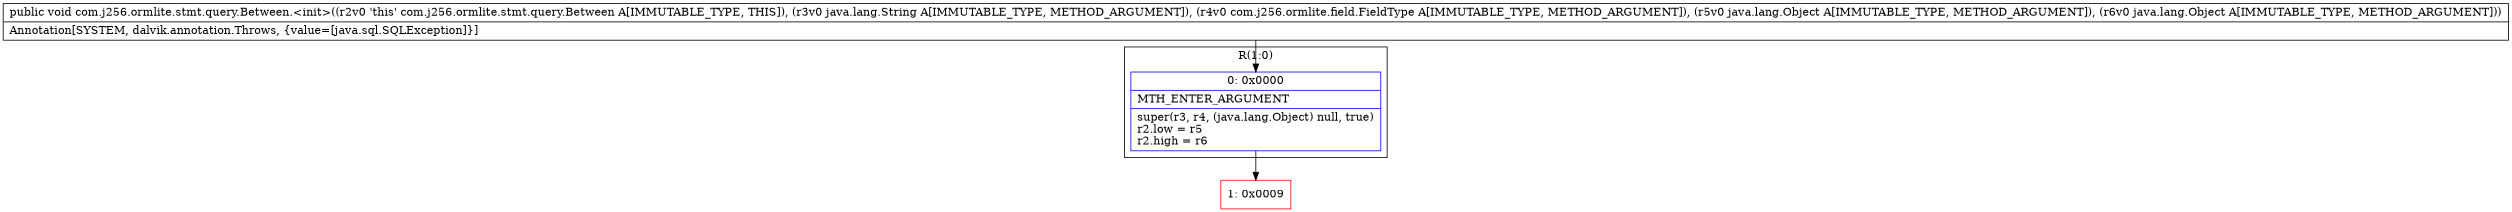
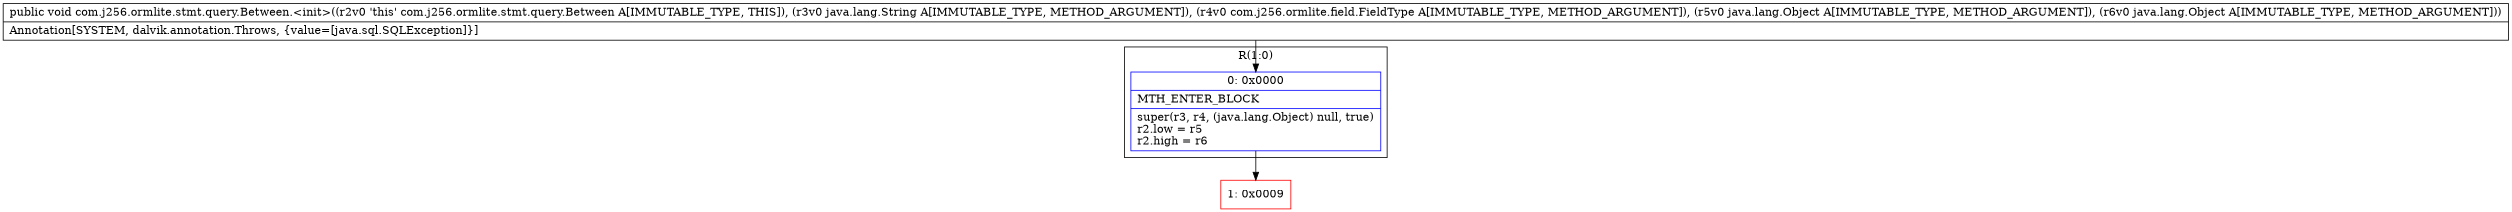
  digraph {
    node [shape=record]
-   n1 [color=blue label="{0\:\ 0x0000|MTH_ENTER_ARGUMENT\l|super(r3, r4, (java.lang.Object) null, true)\lr2.low = r5\lr2.high = r6\l}"]
+   n1 [color=blue label="{0\:\ 0x0000|MTH_ENTER_BLOCK\l|super(r3, r4, (java.lang.Object) null, true)\lr2.low = r5\lr2.high = r6\l}"]
    n2 [color=red label="{1\:\ 0x0009}"]
    n3 [label="{public void com.j256.ormlite.stmt.query.Between.\<init\>((r2v0 'this' com.j256.ormlite.stmt.query.Between A[IMMUTABLE_TYPE, THIS]), (r3v0 java.lang.String A[IMMUTABLE_TYPE, METHOD_ARGUMENT]), (r4v0 com.j256.ormlite.field.FieldType A[IMMUTABLE_TYPE, METHOD_ARGUMENT]), (r5v0 java.lang.Object A[IMMUTABLE_TYPE, METHOD_ARGUMENT]), (r6v0 java.lang.Object A[IMMUTABLE_TYPE, METHOD_ARGUMENT]))  | Annotation[SYSTEM, dalvik.annotation.Throws, \{value=[java.sql.SQLException]\}]\l}"]
    subgraph cluster_1 {
      label="R(1:0)"
      n1
    }
    n1 -> n2
    n3 -> n1
  }
